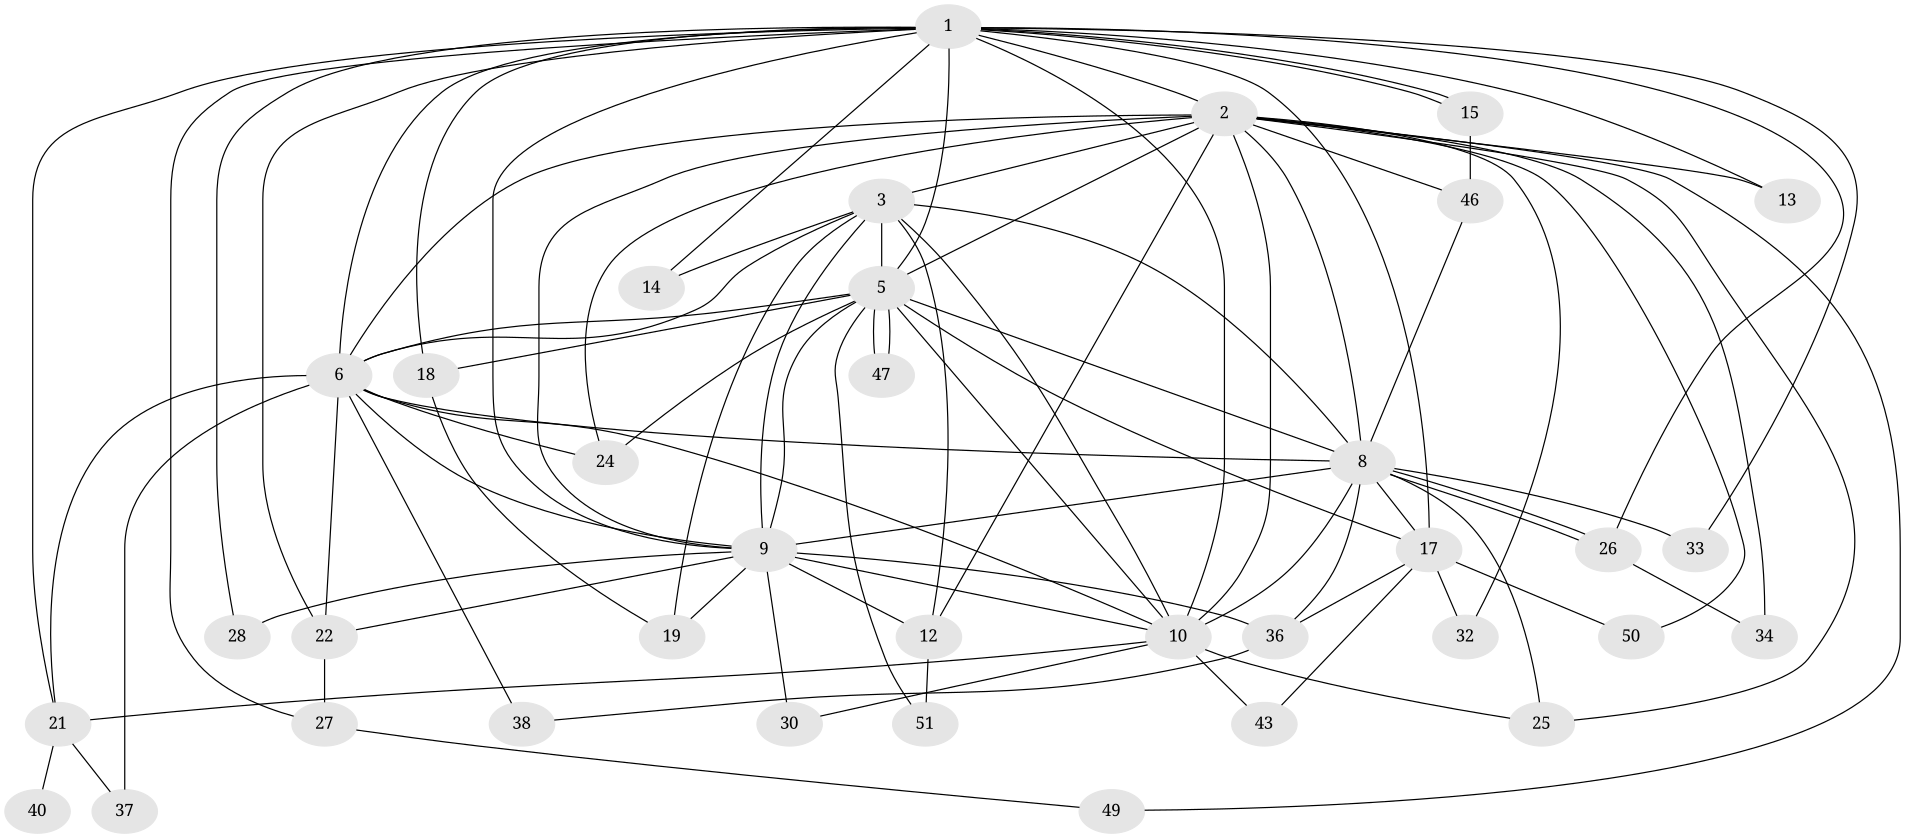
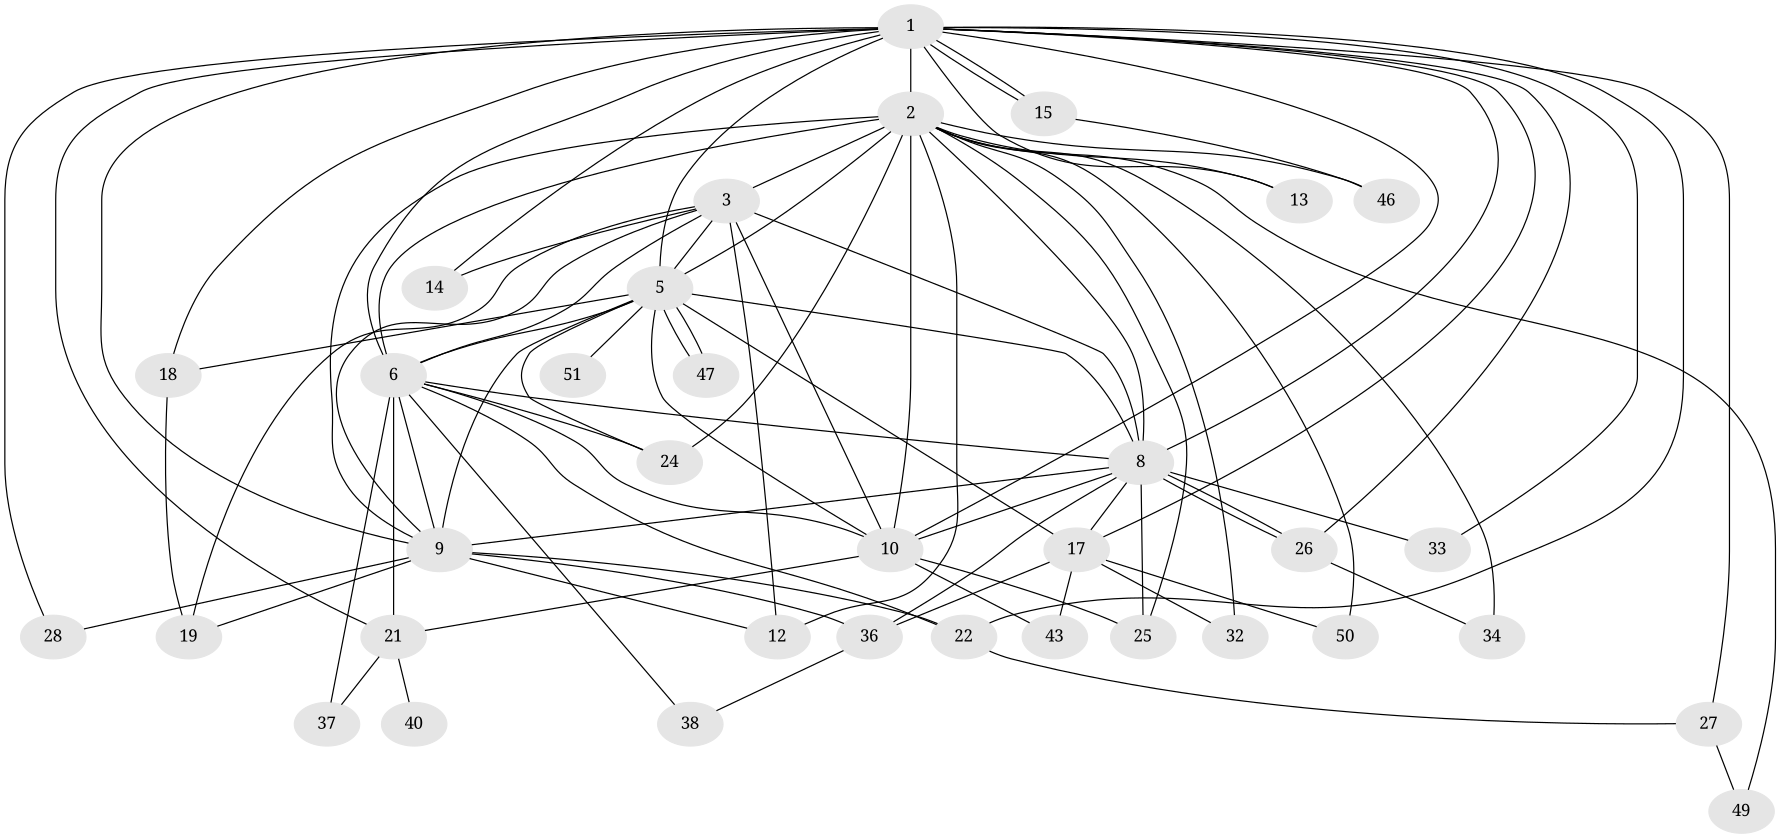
  graph {
    fontname="Noto Serif"
    node [color=gray90 fontname="Noto Serif" style=filled]
    edge [fontname="Noto Serif"]
    1 [super="+16"]
    2 [super="+7"]
    5 [super="+20"]
    6 [super="+11"]
    8 [super="+41"]
    9 [super="+39"]
    10 [super="+28"]
    13
    14
    15
    17 [super="+29"]
    18 [super="+45"]
    21 [super="+42"]
    22 [super="+35"]
    n15 [label=28]
    26 [super="+48"]
    27
    33
    3 [super="+4"]
    12
    24 [super="+44"]
    25
    32
    34
    46
    49
    50
    19 [super="+31"]
    47
    51
    37
    38
    36
-   30
    43
    40
    1 -- 2 [weight=2]
    1 -- 5 [weight=2]
    1 -- 6 [weight=2]
-   46 -- 8
+   1 -- 8
    1 -- 9
    1 -- 10
    1 -- 13
    1 -- 14
    1 -- 15
    1 -- 15
    1 -- 17
    1 -- 18
    1 -- 21
    1 -- 22
    1 -- n15
    1 -- 26
    1 -- 27
    1 -- 33
    2 -- 5 [weight=2]
    2 -- 6 [weight=2]
    2 -- 8 [weight=2]
    2 -- 9 [weight=2]
    2 -- 10 [weight=2]
    2 -- 13
    2 -- 3 [weight=4]
    2 -- 12
    2 -- 24
    2 -- 25
    2 -- 32
    2 -- 34
    2 -- 46
    2 -- 49
    2 -- 50
    5 -- 6
    5 -- 8
    5 -- 9
    5 -- 10
    5 -- 17
    5 -- 18 [weight=2]
    5 -- 24
    5 -- 47
    5 -- 47
    5 -- 51
    6 -- 8
    6 -- 9
    6 -- 10
    6 -- 21
    6 -- 22
    6 -- 24
    6 -- 37
    6 -- 38
    8 -- 9
    8 -- 10
    8 -- 17
    8 -- 26
    8 -- 26
    8 -- 33
    8 -- 25
    8 -- 36
-   9 -- 10
    9 -- 22
    9 -- n15
    9 -- 12
    9 -- 19
    9 -- 36
-   9 -- 30
    10 -- 21
    10 -- 25
-   10 -- 30
    10 -- 43
    15 -- 46
    17 -- 32
    17 -- 50
    17 -- 36
    17 -- 43
    18 -- 19
    21 -- 37
    21 -- 40
    22 -- 27
    26 -- 34
    27 -- 49
    3 -- 5 [weight=2]
    3 -- 6 [weight=3]
    3 -- 8 [weight=2]
    3 -- 9 [weight=2]
    3 -- 10 [weight=2]
    3 -- 14
    3 -- 12
    3 -- 19
-   12 -- 51
    36 -- 38
  }
